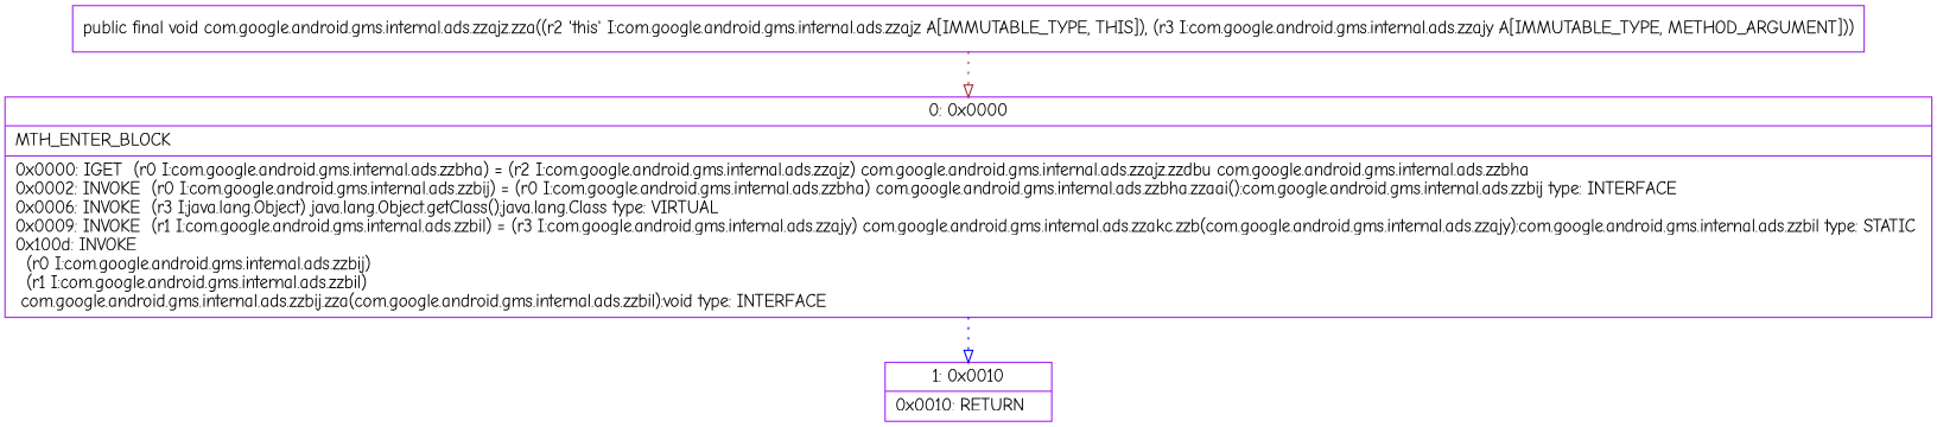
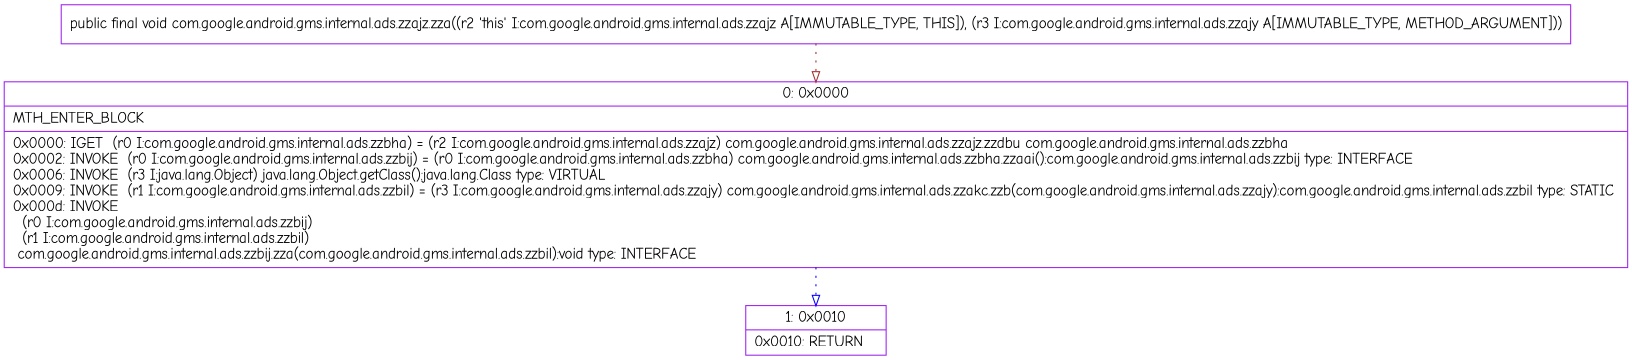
  digraph {
    fontname="Comic Neue"
    node [shape=record color=purple fontname="Comic Neue"]
    edge [style=dotted arrowhead=onormal fontname="Comic Neue"]
-   n1 [label="{0\:\ 0x0000|MTH_ENTER_BLOCK\l|0x0000: IGET  (r0 I:com.google.android.gms.internal.ads.zzbha) = (r2 I:com.google.android.gms.internal.ads.zzajz) com.google.android.gms.internal.ads.zzajz.zzdbu com.google.android.gms.internal.ads.zzbha \l0x0002: INVOKE  (r0 I:com.google.android.gms.internal.ads.zzbij) = (r0 I:com.google.android.gms.internal.ads.zzbha) com.google.android.gms.internal.ads.zzbha.zzaai():com.google.android.gms.internal.ads.zzbij type: INTERFACE \l0x0006: INVOKE  (r3 I:java.lang.Object) java.lang.Object.getClass():java.lang.Class type: VIRTUAL \l0x0009: INVOKE  (r1 I:com.google.android.gms.internal.ads.zzbil) = (r3 I:com.google.android.gms.internal.ads.zzajy) com.google.android.gms.internal.ads.zzakc.zzb(com.google.android.gms.internal.ads.zzajy):com.google.android.gms.internal.ads.zzbil type: STATIC \l0x100d: INVOKE  \l  (r0 I:com.google.android.gms.internal.ads.zzbij)\l  (r1 I:com.google.android.gms.internal.ads.zzbil)\l com.google.android.gms.internal.ads.zzbij.zza(com.google.android.gms.internal.ads.zzbil):void type: INTERFACE \l}"]
+   n1 [label="{0\:\ 0x0000|MTH_ENTER_BLOCK\l|0x0000: IGET  (r0 I:com.google.android.gms.internal.ads.zzbha) = (r2 I:com.google.android.gms.internal.ads.zzajz) com.google.android.gms.internal.ads.zzajz.zzdbu com.google.android.gms.internal.ads.zzbha \l0x0002: INVOKE  (r0 I:com.google.android.gms.internal.ads.zzbij) = (r0 I:com.google.android.gms.internal.ads.zzbha) com.google.android.gms.internal.ads.zzbha.zzaai():com.google.android.gms.internal.ads.zzbij type: INTERFACE \l0x0006: INVOKE  (r3 I:java.lang.Object) java.lang.Object.getClass():java.lang.Class type: VIRTUAL \l0x0009: INVOKE  (r1 I:com.google.android.gms.internal.ads.zzbil) = (r3 I:com.google.android.gms.internal.ads.zzajy) com.google.android.gms.internal.ads.zzakc.zzb(com.google.android.gms.internal.ads.zzajy):com.google.android.gms.internal.ads.zzbil type: STATIC \l0x000d: INVOKE  \l  (r0 I:com.google.android.gms.internal.ads.zzbij)\l  (r1 I:com.google.android.gms.internal.ads.zzbil)\l com.google.android.gms.internal.ads.zzbij.zza(com.google.android.gms.internal.ads.zzbil):void type: INTERFACE \l}"]
    n2 [label="{1\:\ 0x0010|0x0010: RETURN   \l}"]
    n3 [label="{public final void com.google.android.gms.internal.ads.zzajz.zza((r2 'this' I:com.google.android.gms.internal.ads.zzajz A[IMMUTABLE_TYPE, THIS]), (r3 I:com.google.android.gms.internal.ads.zzajy A[IMMUTABLE_TYPE, METHOD_ARGUMENT])) }"]
    n1 -> n2 [color=blue]
    n3 -> n1 [color=brown]
  }
